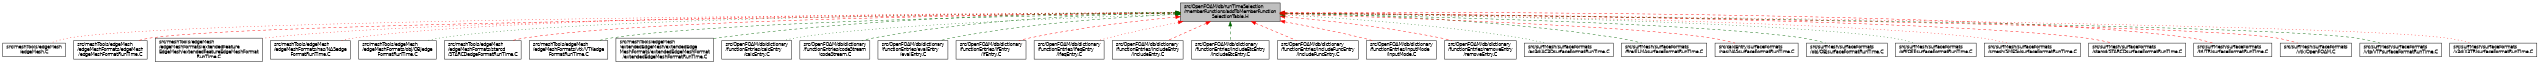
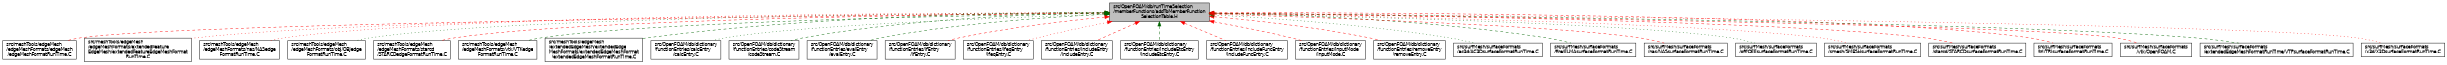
  digraph {
    node [color=black fontname=Helvetica fontsize=10 shape=record]
    edge [color=red dir=back fontname=Helvetica fontsize=10 labelfontname=Helvetica labelfontsize=10 style=dashed]
    n1 [fillcolor=grey75 fontcolor=black height=0.2 label="src/OpenFOAM/db/runTimeSelection\l/memberFunctions/addToMemberFunction\lSelectionTable.H" style=filled width=0.4]
-   n2 [height=0.2 label="src/meshTools/edgeMesh\l/edgeMesh.C" width=0.4]
    n3 [height=0.2 label="src/meshTools/edgeMesh\l/edgeMeshFormats/edgeMesh\l/edgeMeshFormatRunTime.C" width=0.4]
    n4 [height=0.2 label="src/meshTools/edgeMesh\l/edgeMeshFormats/extendedFeature\lEdgeMesh/extendedFeatureEdgeMeshFormat\lRunTime.C" width=0.4]
    n5 [height=0.2 label="src/meshTools/edgeMesh\l/edgeMeshFormats/nas/NASedge\lFormatRunTime.C" width=0.4]
    n6 [height=0.2 label="src/meshTools/edgeMesh\l/edgeMeshFormats/obj/OBJedge\lFormatRunTime.C" width=0.4]
    n7 [height=0.2 label="src/meshTools/edgeMesh\l/edgeMeshFormats/starcd\l/STARCDedgeFormatRunTime.C" width=0.4]
    n8 [height=0.2 label="src/meshTools/edgeMesh\l/edgeMeshFormats/vtk/VTKedge\lFormatRunTime.C" width=0.4]
    n9 [height=0.2 label="src/meshTools/edgeMesh\l/extendedEdgeMesh/extendedEdge\lMeshFormats/extendedEdgeMeshFormat\l/extendedEdgeMeshFormatRunTime.C" width=0.4]
    n10 [height=0.2 label="src/OpenFOAM/db/dictionary\l/functionEntries/calcEntry\l/calcEntry.C" width=0.4]
    n11 [height=0.2 label="src/OpenFOAM/db/dictionary\l/functionEntries/codeStream\l/codeStream.C" width=0.4]
    n12 [height=0.2 label="src/OpenFOAM/db/dictionary\l/functionEntries/evalEntry\l/evalEntry.C" width=0.4]
    n13 [height=0.2 label="src/OpenFOAM/db/dictionary\l/functionEntries/ifEntry\l/ifEntry.C" width=0.4]
    n14 [height=0.2 label="src/OpenFOAM/db/dictionary\l/functionEntries/ifeqEntry\l/ifeqEntry.C" width=0.4]
    n15 [height=0.2 label="src/OpenFOAM/db/dictionary\l/functionEntries/includeEntry\l/includeEntry.C" width=0.4]
    n16 [height=0.2 label="src/OpenFOAM/db/dictionary\l/functionEntries/includeEtcEntry\l/includeEtcEntry.C" width=0.4]
    n17 [height=0.2 label="src/OpenFOAM/db/dictionary\l/functionEntries/includeFuncEntry\l/includeFuncEntry.C" width=0.4]
    n18 [height=0.2 label="src/OpenFOAM/db/dictionary\l/functionEntries/inputMode\l/inputMode.C" width=0.4]
    n19 [height=0.2 label="src/OpenFOAM/db/dictionary\l/functionEntries/removeEntry\l/removeEntry.C" width=0.4]
    n20 [height=0.2 label="src/surfMesh/surfaceFormats\l/ac3d/AC3DsurfaceFormatRunTime.C" width=0.4]
    n21 [height=0.2 label="src/surfMesh/surfaceFormats\l/fire/FLMAsurfaceFormatRunTime.C" width=0.4]
-   n22 [height=0.2 label="src/calcEntry/surfaceFormats\l/nas/NASsurfaceFormatRunTime.C" width=0.4]
-   n23 [height=0.2 label="src/surfMesh/surfaceFormats\l/obj/OBJsurfaceFormatRunTime.C" width=0.4]
+   n22 [height=0.2 label="src/surfMesh/surfaceFormats\l/nas/NASsurfaceFormatRunTime.C" width=0.4]
    n24 [height=0.2 label="src/surfMesh/surfaceFormats\l/off/OFFsurfaceFormatRunTime.C" width=0.4]
    n25 [height=0.2 label="src/surfMesh/surfaceFormats\l/smesh/SMESHsurfaceFormatRunTime.C" width=0.4]
    n26 [height=0.2 label="src/surfMesh/surfaceFormats\l/starcd/STARCDsurfaceFormatRunTime.C" width=0.4]
    n27 [height=0.2 label="src/surfMesh/surfaceFormats\l/tri/TRIsurfaceFormatRunTime.C" width=0.4]
    n28 [height=0.2 label="src/surfMesh/surfaceFormats\l/vtk/OpenFOAM.C" width=0.4]
-   n29 [height=0.2 label="src/surfMesh/surfaceFormats\l/vtp/VTPsurfaceFormatRunTime.C" width=0.4]
-   n30 [height=0.2 label="src/surfMesh/surfaceFormats\l/x3d/X3TRIsurfaceFormatRunTime.C" width=0.4]
-   n1 -> n2 [style=dotted]
+   n29 [height=0.2 label="src/surfMesh/surfaceFormats\l/extendedEdgeMeshFormatRunTime/VTPsurfaceFormatRunTime.C" width=0.4]
+   n30 [height=0.2 label="src/surfMesh/surfaceFormats\l/x3d/X3DsurfaceFormatRunTime.C" width=0.4]
    n1 -> n3
    n1 -> n4 [style=dotted]
    n1 -> n5 [style=dotted]
    n1 -> n6 [color=darkgreen style=dotted]
    n1 -> n7
    n1 -> n8 [color=darkgreen]
    n1 -> n9 [color=darkgreen]
    n1 -> n10 [color=darkgreen style=dotted]
    n1 -> n11 [color=darkgreen]
    n1 -> n12 [color=darkgreen]
    n1 -> n13
    n1 -> n14 [style=dotted]
    n1 -> n15
    n1 -> n16 [color=darkgreen]
    n1 -> n17
    n1 -> n18
    n1 -> n19
    n1 -> n20 [color=darkgreen style=dotted]
    n1 -> n21 [color=darkgreen]
    n1 -> n22
-   n1 -> n23 [color=darkgreen]
    n1 -> n24 [color=darkgreen style=dotted]
    n1 -> n25 [style=dotted]
    n1 -> n26
    n1 -> n27
    n1 -> n28
    n1 -> n29 [color=darkgreen]
    n1 -> n30 [style=dotted]
  }
